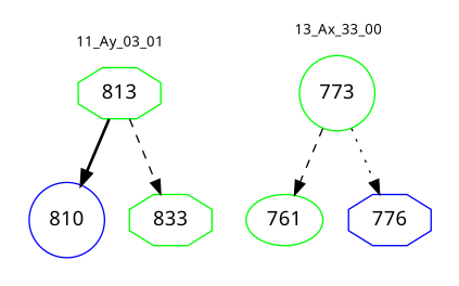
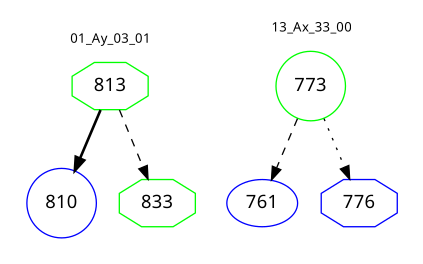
  digraph {
    fontname="Noto Sans"
    node [color=green fontname="Noto Sans" shape=octagon]
    edge [color=black fontname="Noto Sans" style=dashed]
    n1 [label=813]
    n2 [color=blue label=810 shape=circle]
    n3 [label=833]
    n4 [label=773 shape=circle]
-   n5 [label=761 shape=ellipse]
+   n5 [color=blue label=761 shape=ellipse]
    n6 [color=blue label=776]
    subgraph cluster_1 {
      color=white
      fontsize=10
-     label="11_Ay_03_01"
+     label="01_Ay_03_01"
      n1
      n2
      n3
    }
    subgraph cluster_2 {
      color=white
      fontsize=10
      label="13_Ax_33_00"
      n4
      n5
      n6
    }
    n1 -> n2 [style=bold]
    n1 -> n3
    n4 -> n5
    n4 -> n6 [style=dotted]
  }
